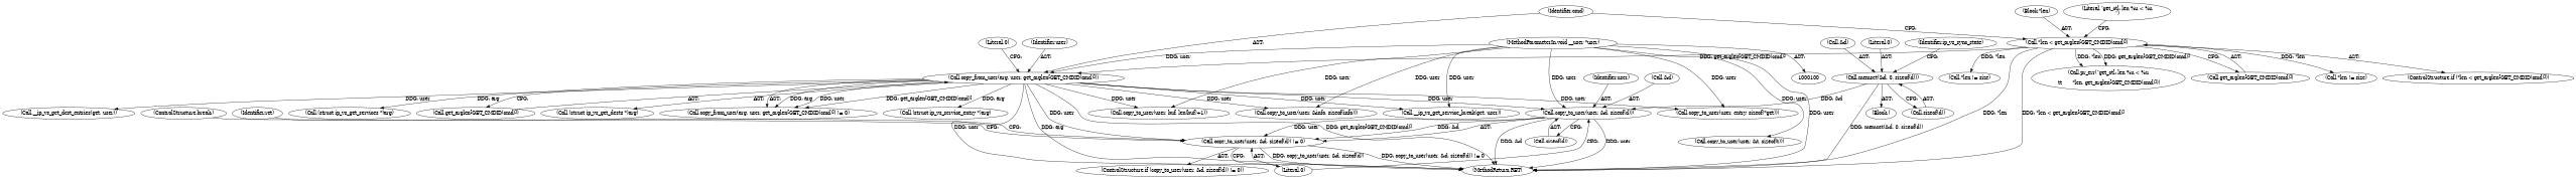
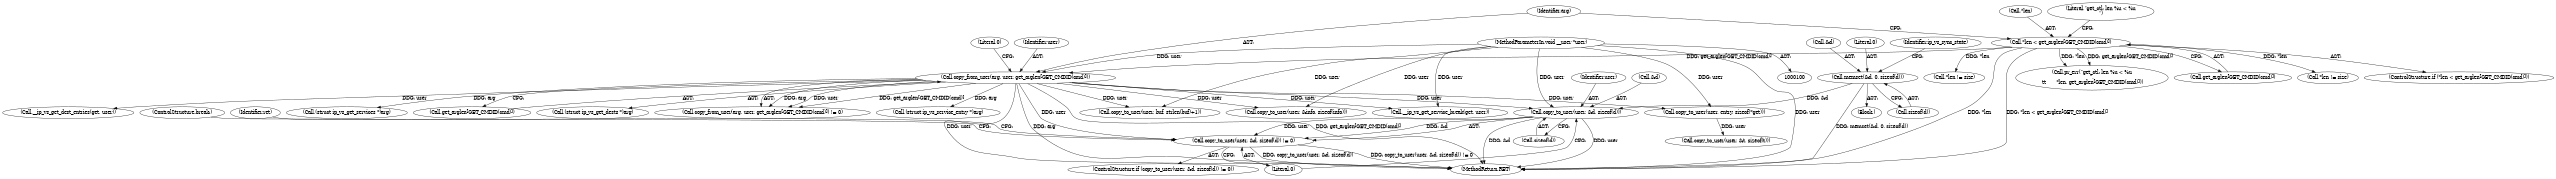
  digraph {
    n1 [label="(Call,copy_to_user(user, &d, sizeof(d)))"]
    n2 [label="(Call,copy_to_user(user, &d, sizeof(d)) != 0)"]
    n3 [label="(MethodReturn,RET)"]
    n4 [label="(Call,sizeof(d))"]
    n5 [label="(Literal,0)"]
    n6 [label="(ControlStructure,if (copy_to_user(user, &d, sizeof(d)) != 0))"]
    n7 [label="(Call,copy_from_user(arg, user, get_arglen[GET_CMDID(cmd)]))"]
    n8 [label="(Call,__ip_vs_get_service_break(get, user))"]
    n9 [label="(Call,__ip_vs_get_dest_entries(get, user))"]
    n10 [label="(Call,(struct ip_vs_get_services *)arg)"]
    n11 [label="(Call,copy_to_user(user, &info, sizeof(info)))"]
    n12 [label="(Call,get_arglen[GET_CMDID(cmd)])"]
    n13 [label="(Call,copy_to_user(user, entry, sizeof(*get)))"]
-   n14 [label="(Call,copy_to_user(user, buf, len(buf)+1))"]
+   n14 [label="(Call,copy_to_user(user, buf, strlen(buf)+1))"]
    n15 [label="(Call,(struct ip_vs_get_dests *)arg)"]
    n16 [label="(Call,copy_from_user(arg, user, get_arglen[GET_CMDID(cmd)]) != 0)"]
    n17 [label="(Call,(struct ip_vs_service_entry *)arg)"]
    n18 [label="(Call,copy_to_user(user, &t, sizeof(t)))"]
    n19 [label="(MethodParameterIn,void __user *user)"]
    1000100
    n21 [label="(Call,*len < get_arglen[GET_CMDID(cmd)])"]
    n22 [label="(Call,pr_err(\"get_ctl: len %u < %u\n\",\n \t\t       *len, get_arglen[GET_CMDID(cmd)]))"]
    n23 [label="(Call,get_arglen[GET_CMDID(cmd)])"]
    n24 [label="(Call,*len != size)"]
    n25 [label="(ControlStructure,if (*len < get_arglen[GET_CMDID(cmd)]))"]
    n26 [label="(Call,*len != size)"]
    n27 [label="(Call,memset(&d, 0, sizeof(d)))"]
    n28 [label="(Block,)"]
    n29 [label="(Call,sizeof(d))"]
    n30 [label="(ControlStructure,break;)"]
    n31 [label="(Literal,\"get_ctl: len %u < %u\n\")"]
    n32 [label="(Identifier,user)"]
    n33 [label="(Literal,0)"]
    n34 [label="(Call,&d)"]
    n35 [label="(Identifier,ip_vs_sync_state)"]
    n36 [label="(Call,&d)"]
-   n37 [label="(Identifier,cmd)"]
+   n37 [label="(Identifier,arg)"]
    n38 [label="(Literal,0)"]
-   n39 [label="(Block,*len)"]
+   n39 [label="(Call,*len)"]
    n40 [label="(Identifier,ret)"]
    n41 [label="(Identifier,user)"]
    n1 -> n2 [label="AST: "]
    n1 -> n2 [label="DDG: user"]
    n1 -> n2 [label="DDG: &d"]
    n1 -> n3 [label="DDG: user"]
    n1 -> n3 [label="DDG: &d"]
    n1 -> n4 [label="CFG: "]
    n2 -> n3 [label="DDG: copy_to_user(user, &d, sizeof(d)) != 0"]
    n2 -> n3 [label="DDG: copy_to_user(user, &d, sizeof(d))"]
    n2 -> n5 [label="CFG: "]
    n2 -> n6 [label="AST: "]
    n4 -> n1 [label="AST: "]
    n5 -> n1 [label="CFG: "]
    n5 -> n2 [label="AST: "]
    n7 -> n1 [label="DDG: user"]
    n7 -> n2 [label="DDG: user"]
    n7 -> n3 [label="DDG: user"]
    n7 -> n3 [label="DDG: arg"]
    n7 -> n3 [label="DDG: get_arglen[GET_CMDID(cmd)]"]
    n7 -> n8 [label="DDG: user"]
    n7 -> n9 [label="DDG: user"]
    n7 -> n10 [label="DDG: arg"]
    n7 -> n11 [label="DDG: user"]
    n7 -> n12 [label="CFG: "]
    n7 -> n13 [label="DDG: user"]
    n7 -> n14 [label="DDG: user"]
    n7 -> n15 [label="AST: "]
    n7 -> n16 [label="AST: "]
    n7 -> n16 [label="DDG: arg"]
    n7 -> n16 [label="DDG: user"]
    n7 -> n16 [label="DDG: get_arglen[GET_CMDID(cmd)]"]
    n7 -> n17 [label="DDG: arg"]
    n12 -> n7 [label="AST: "]
    n19 -> n1 [label="DDG: user"]
    n19 -> n3 [label="DDG: user"]
    n19 -> n7 [label="DDG: user"]
    n19 -> n8 [label="DDG: user"]
    n19 -> n11 [label="DDG: user"]
    n19 -> n13 [label="DDG: user"]
    n19 -> n14 [label="DDG: user"]
-   n19 -> n18 [label="DDG: user"]
+   n13 -> n18 [label="DDG: user"]
    n19 -> 1000100 [label="AST: "]
    n21 -> n3 [label="DDG: *len"]
    n21 -> n3 [label="DDG: *len < get_arglen[GET_CMDID(cmd)]"]
    n21 -> n7 [label="DDG: get_arglen[GET_CMDID(cmd)]"]
    n21 -> n22 [label="DDG: *len"]
    n21 -> n22 [label="DDG: get_arglen[GET_CMDID(cmd)]"]
    n21 -> n23 [label="CFG: "]
    n21 -> n24 [label="DDG: *len"]
    n21 -> n25 [label="AST: "]
    n21 -> n26 [label="DDG: *len"]
    n23 -> n21 [label="AST: "]
    n27 -> n1 [label="DDG: &d"]
    n27 -> n3 [label="DDG: memset(&d, 0, sizeof(d))"]
    n27 -> n28 [label="AST: "]
    n27 -> n29 [label="CFG: "]
    n29 -> n27 [label="AST: "]
    n30 -> n2 [label="CFG: "]
    n31 -> n21 [label="CFG: "]
    n32 -> n7 [label="AST: "]
    n33 -> n27 [label="AST: "]
    n34 -> n1 [label="AST: "]
    n35 -> n27 [label="CFG: "]
    n36 -> n27 [label="AST: "]
    n37 -> n7 [label="AST: "]
    n37 -> n21 [label="CFG: "]
    n38 -> n7 [label="CFG: "]
    n39 -> n21 [label="AST: "]
    n40 -> n2 [label="CFG: "]
    n41 -> n1 [label="AST: "]
  }
